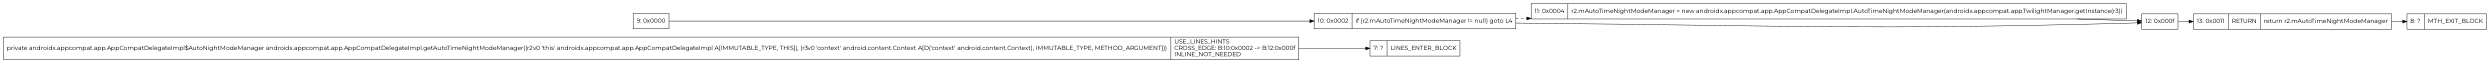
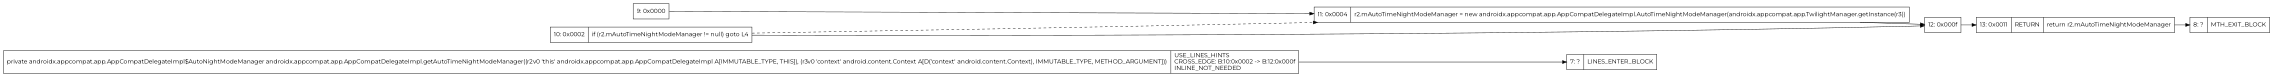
  digraph {
    fontname=Montserrat
    rankdir=LR
    node [fontname=Montserrat shape=record]
    edge [fontname=Montserrat]
    n1 [label="{7\:\ ?|LINES_ENTER_BLOCK\l}"]
    n2 [label="{9\:\ 0x0000}"]
    n3 [label="{10\:\ 0x0002|if (r2.mAutoTimeNightModeManager != null) goto L4\l}"]
    n4 [label="{11\:\ 0x0004|r2.mAutoTimeNightModeManager = new androidx.appcompat.app.AppCompatDelegateImpl.AutoTimeNightModeManager(androidx.appcompat.app.TwilightManager.getInstance(r3))\l}"]
    n5 [label="{12\:\ 0x000f}"]
    n6 [label="{13\:\ 0x0011|RETURN\l|return r2.mAutoTimeNightModeManager\l}"]
    n7 [label="{8\:\ ?|MTH_EXIT_BLOCK\l}"]
    n8 [label="{private androidx.appcompat.app.AppCompatDelegateImpl$AutoNightModeManager androidx.appcompat.app.AppCompatDelegateImpl.getAutoTimeNightModeManager((r2v0 'this' androidx.appcompat.app.AppCompatDelegateImpl A[IMMUTABLE_TYPE, THIS]), (r3v0 'context' android.content.Context A[D('context' android.content.Context), IMMUTABLE_TYPE, METHOD_ARGUMENT]))  | USE_LINES_HINTS\lCROSS_EDGE: B:10:0x0002 \-\> B:12:0x000f\lINLINE_NOT_NEEDED\l}"]
-   n2 -> n3
+   n2 -> n4
    n3 -> n4 [style=dashed]
    n3 -> n5
    n4 -> n5
    n5 -> n6
    n6 -> n7
    n8 -> n1
  }
